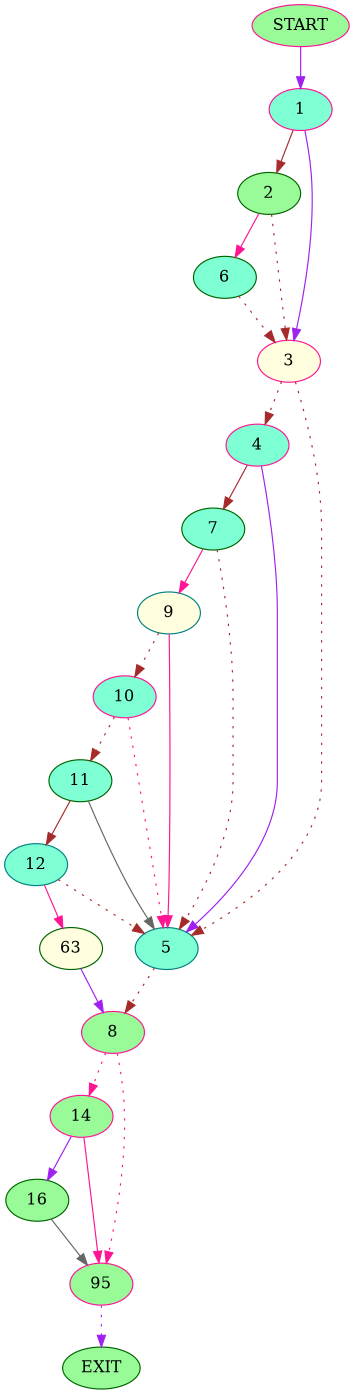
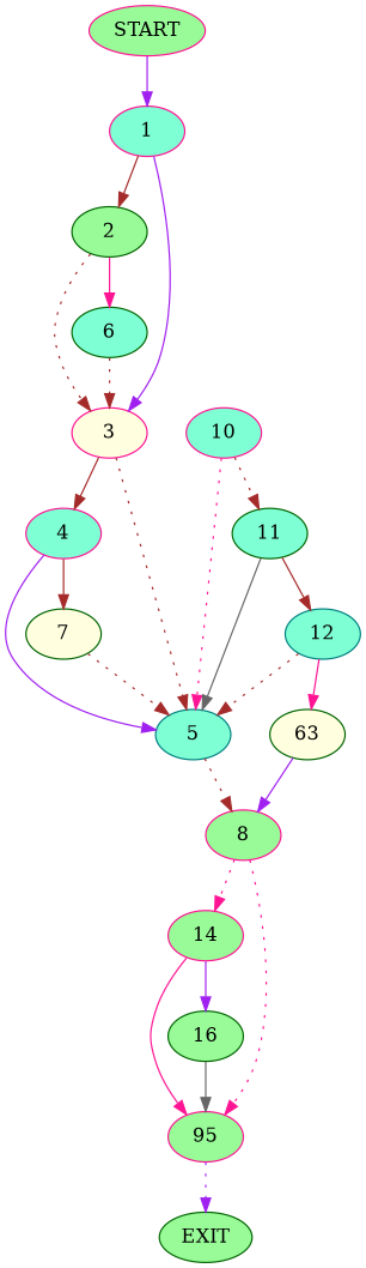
  digraph {
    node [color=deeppink fillcolor=aquamarine style=filled]
    edge [color=brown style=solid]
    n1 [fillcolor=palegreen label=START]
    1
    2 [color=darkgreen fillcolor=palegreen]
    3 [fillcolor=lightyellow]
    n5 [color=darkgreen fillcolor=palegreen label=EXIT]
    6 [color=darkgreen]
    4
    5 [color=teal]
-   7 [color=darkgreen]
+   7 [color=darkgreen fillcolor=lightyellow]
    8 [fillcolor=palegreen]
-   9 [color=teal fillcolor=lightyellow]
    14 [fillcolor=palegreen]
    n13 [fillcolor=palegreen label=95]
    10
    16 [color=darkgreen fillcolor=palegreen]
    11 [color=darkgreen]
    12 [color=teal]
    n18 [color=darkgreen fillcolor=lightyellow label=63]
    n1 -> 1 [color=purple]
    1 -> 2
    1 -> 3 [color=purple]
    2 -> 3 [style=dotted]
    2 -> 6 [color=deeppink]
-   3 -> 4 [style=dotted]
+   3 -> 4
    3 -> 5 [style=dotted]
    6 -> 3 [style=dotted]
    4 -> 5 [color=purple]
    4 -> 7
    5 -> 8 [style=dotted]
    7 -> 5 [style=dotted]
-   7 -> 9 [color=deeppink]
    8 -> 14 [color=deeppink style=dotted]
    8 -> n13 [color=deeppink style=dotted]
-   9 -> 5 [color=deeppink]
-   9 -> 10 [style=dotted]
    14 -> n13 [color=deeppink]
    14 -> 16 [color=purple]
    n13 -> n5 [color=purple style=dotted]
    10 -> 5 [color=deeppink style=dotted]
    10 -> 11 [style=dotted]
    16 -> n13 [color=gray40]
    11 -> 5 [color=gray40]
    11 -> 12
    12 -> 5 [style=dotted]
    12 -> n18 [color=deeppink]
    n18 -> 8 [color=purple]
  }
